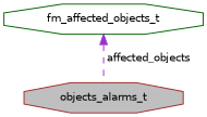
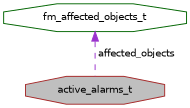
  digraph {
    node [fontname=Helvetica fontsize=10 shape=octagon]
-   n1 [color=brown fillcolor=grey75 fontcolor=black height=0.2 label=objects_alarms_t style=filled width=0.4]
+   n1 [color=brown fillcolor=grey75 fontcolor=black height=0.2 label=active_alarms_t style=filled width=0.4]
    n2 [color=darkgreen height=0.2 label=fm_affected_objects_t width=0.4]
    n2 -> n1 [color=darkorchid3 dir=back fontname=Helvetica fontsize=10 label=" affected_objects" labelfontname=Helvetica labelfontsize=10 style=dashed]
  }
